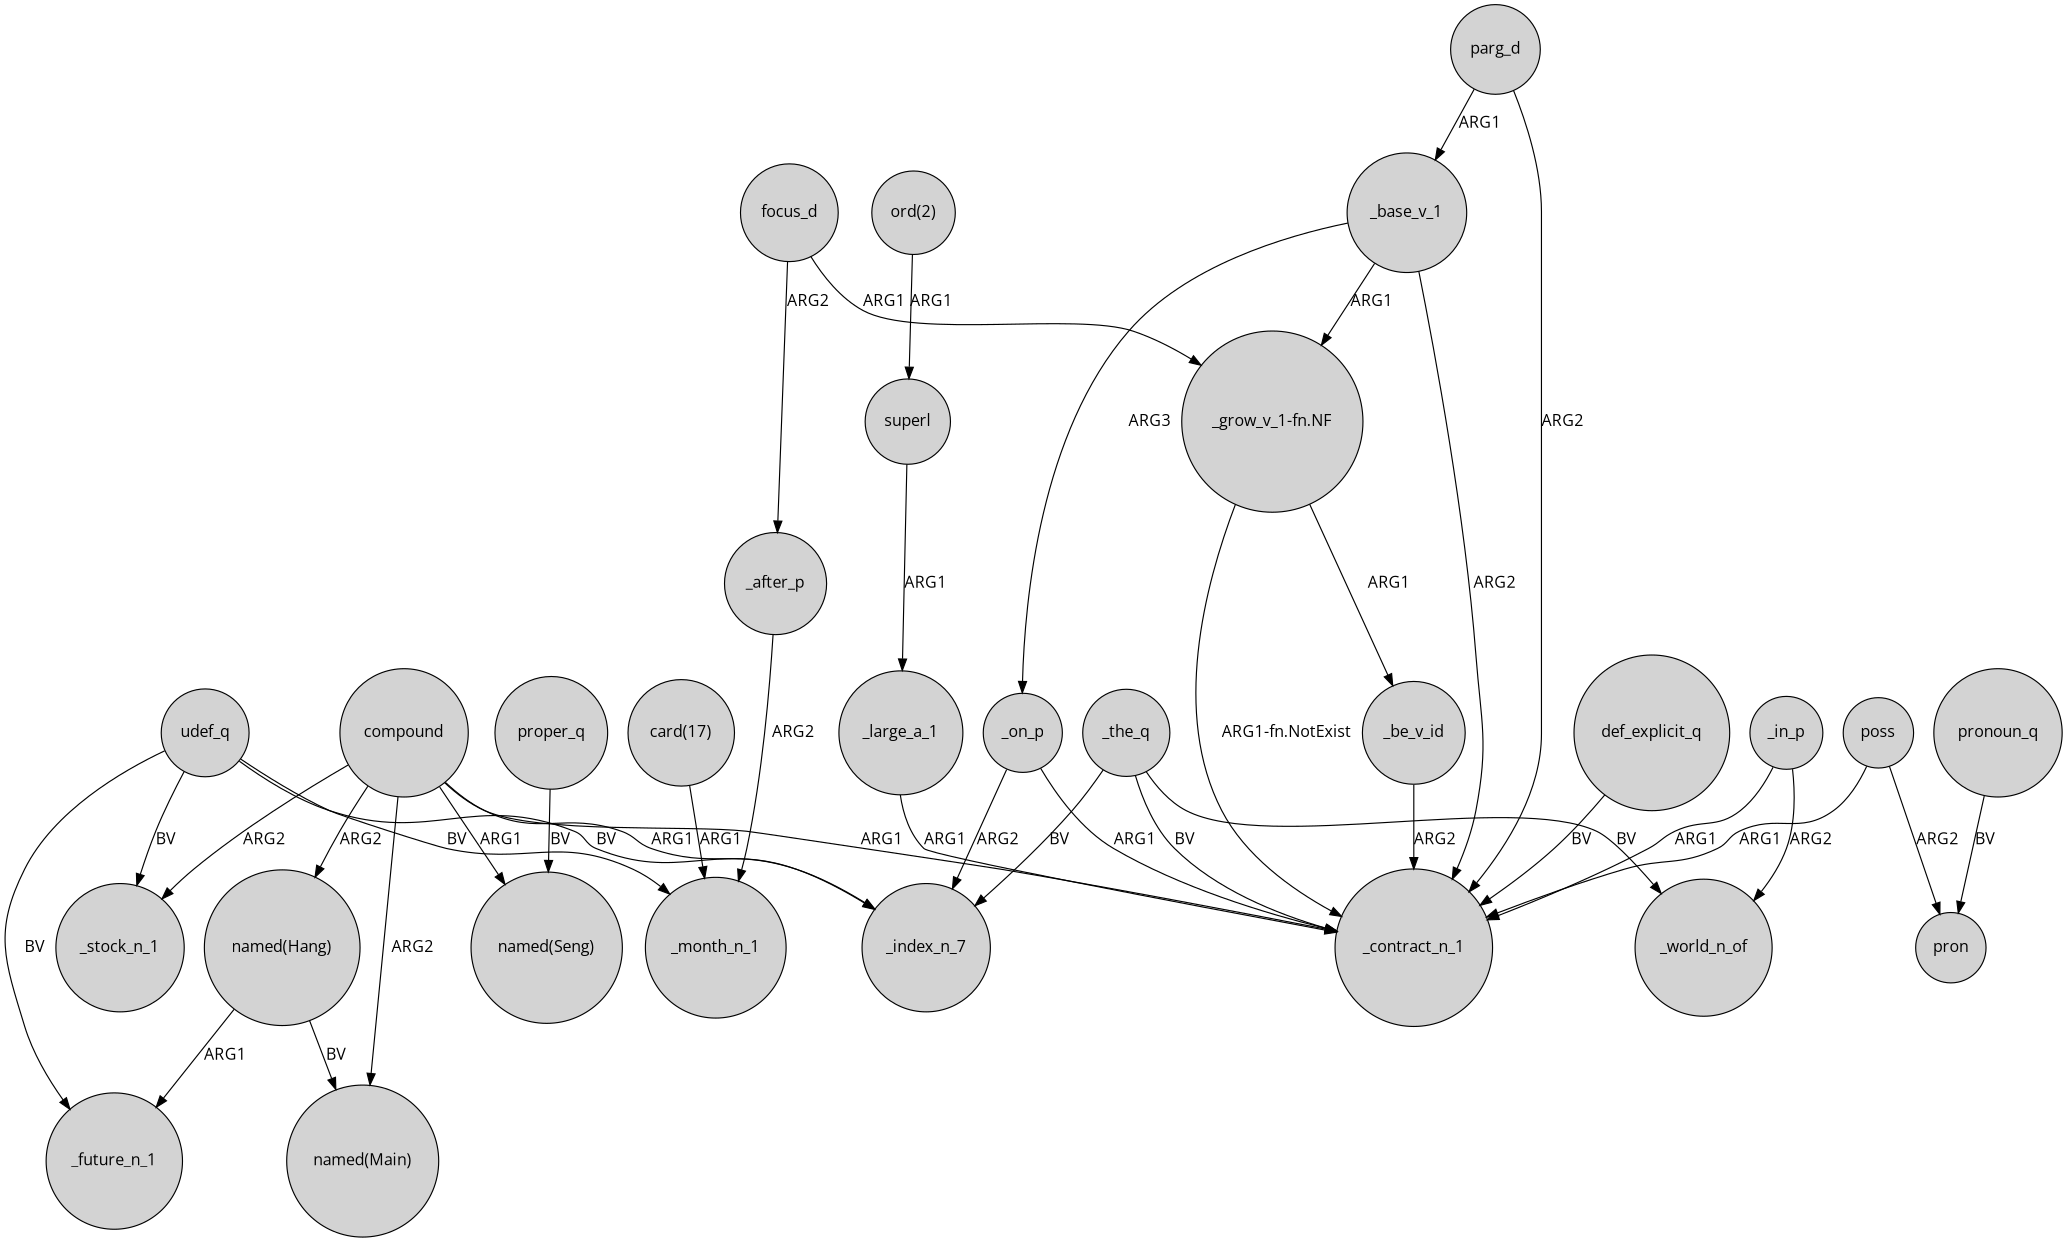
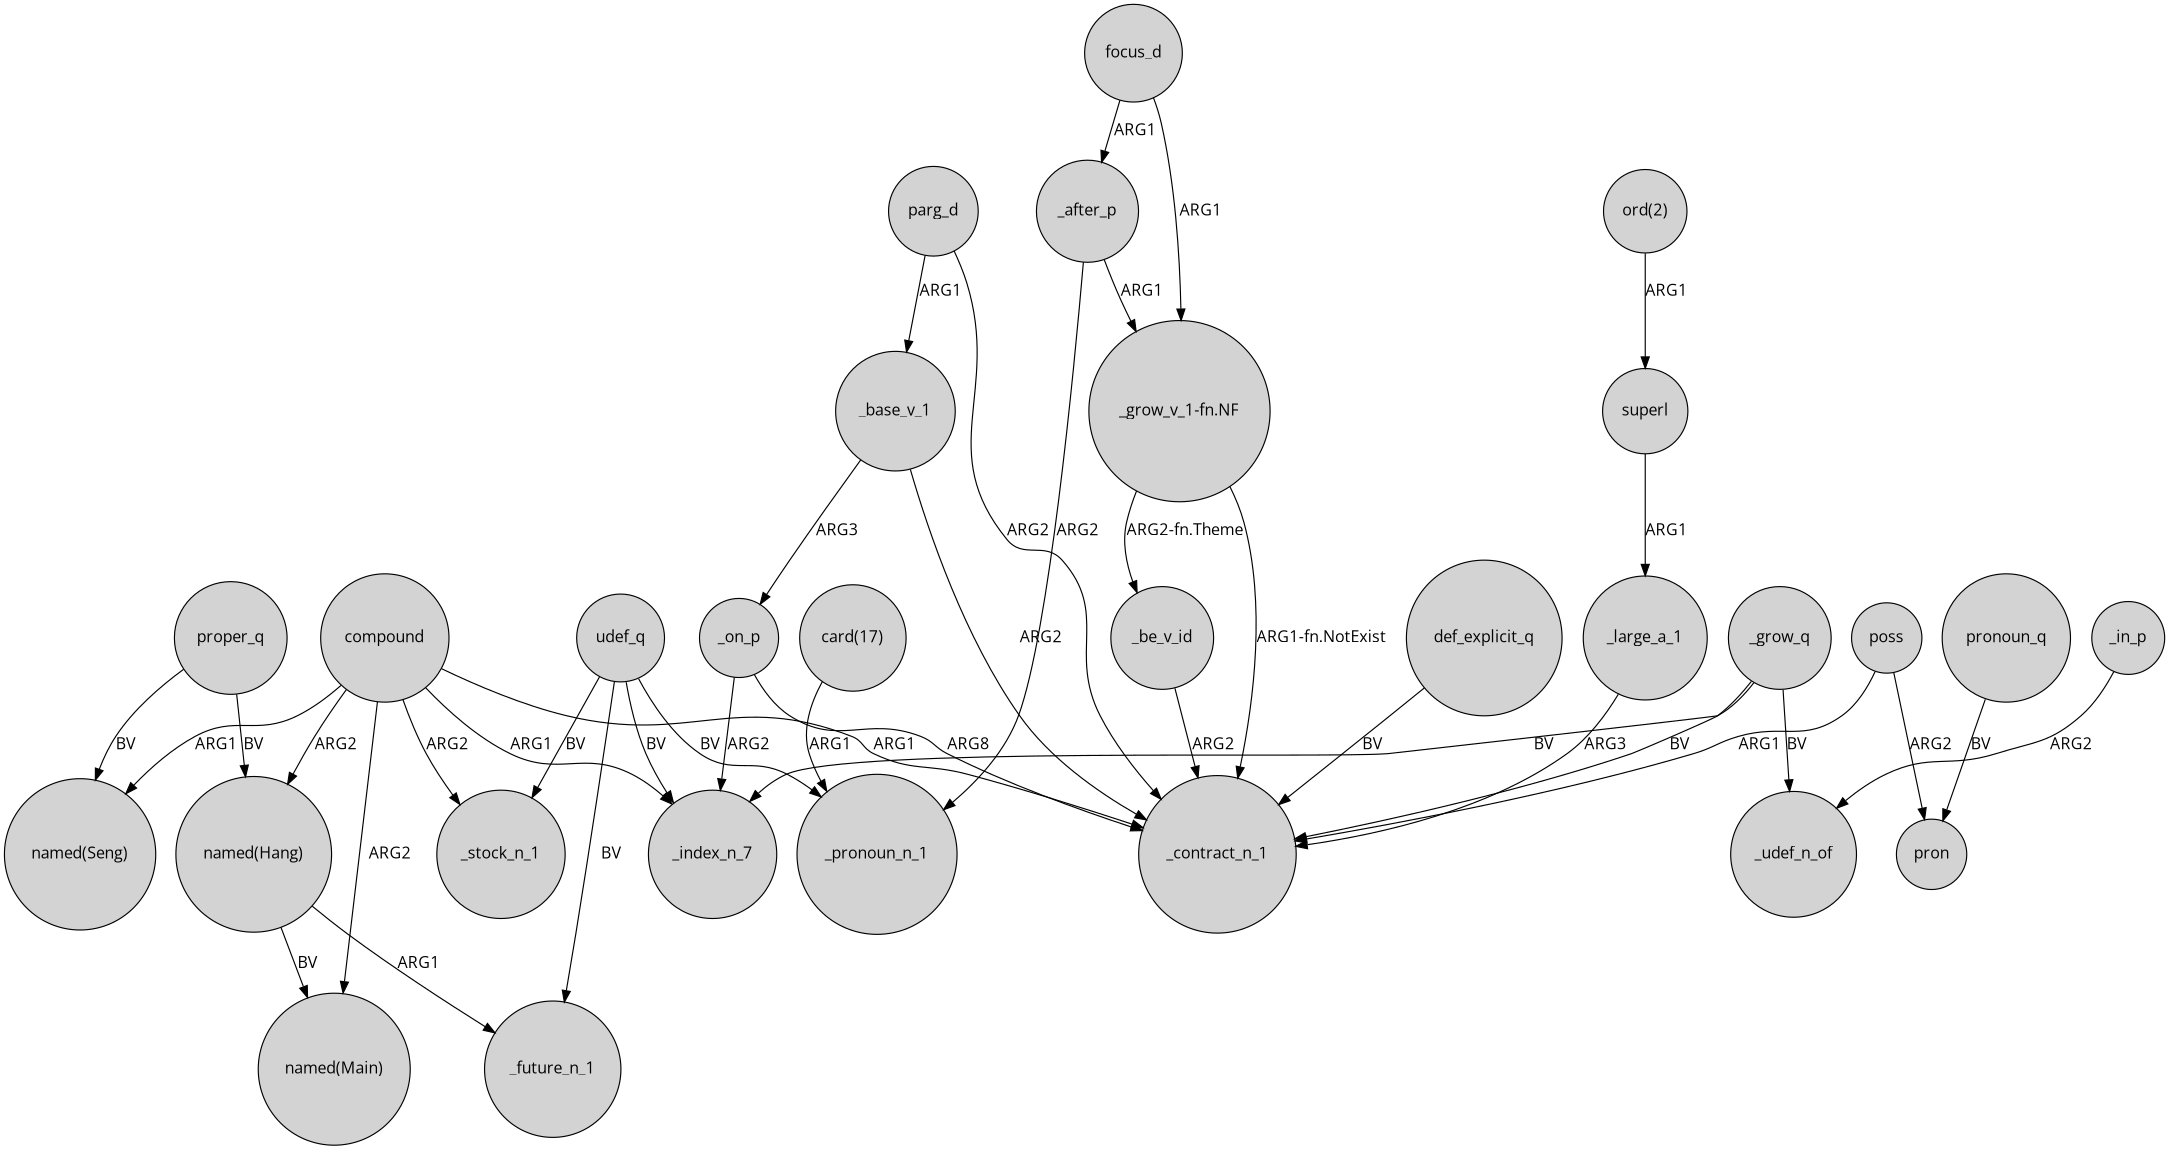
  digraph {
    fontname="Open Sans"
    node [fontname="Open Sans" shape=circle style=filled]
    edge [fontname="Open Sans"]
    superl
    _large_a_1
    _contract_n_1
    udef_q
    _future_n_1
    n6 [label=_index_n_7]
-   _month_n_1
+   _month_n_1 [label=_pronoun_n_1]
    _stock_n_1
    compound
    "named(Hang)"
    "named(Seng)"
    "named(Main)"
    proper_q
    "ord(2)"
    poss
    pron
    _base_v_1
    _on_p
    focus_d
    _after_p
    "_grow_v_1-fn.NF"
    _be_v_id
    _in_p
-   _world_n_of
+   _world_n_of [label=_udef_n_of]
    def_explicit_q
    "card(17)"
    pronoun_q
-   _the_q
+   _the_q [label=_grow_q]
    parg_d
    superl -> _large_a_1 [label=ARG1]
-   _large_a_1 -> _contract_n_1 [label=ARG1]
+   _large_a_1 -> _contract_n_1 [label=ARG3]
    udef_q -> _future_n_1 [label=BV]
    udef_q -> n6 [label=BV]
    udef_q -> _month_n_1 [label=BV]
    udef_q -> _stock_n_1 [label=BV]
    compound -> _contract_n_1 [label=ARG1]
    compound -> n6 [label=ARG1]
    compound -> _stock_n_1 [label=ARG2]
    compound -> "named(Hang)" [label=ARG2]
    compound -> "named(Seng)" [label=ARG1]
    compound -> "named(Main)" [label=ARG2]
    "named(Hang)" -> _future_n_1 [label=ARG1]
    "named(Hang)" -> "named(Main)" [label=BV]
+   proper_q -> "named(Hang)" [label=BV]
    proper_q -> "named(Seng)" [label=BV]
    "ord(2)" -> superl [label=ARG1]
    poss -> _contract_n_1 [label=ARG1]
    poss -> pron [label=ARG2]
    _base_v_1 -> _contract_n_1 [label=ARG2]
    _base_v_1 -> _on_p [label=ARG3]
-   _on_p -> _contract_n_1 [label=ARG1]
+   _on_p -> _contract_n_1 [label=ARG8]
    _on_p -> n6 [label=ARG2]
-   focus_d -> _after_p [label=ARG2]
+   focus_d -> _after_p [label=ARG1]
    focus_d -> "_grow_v_1-fn.NF" [label=ARG1]
    _after_p -> _month_n_1 [label=ARG2]
-   _base_v_1 -> "_grow_v_1-fn.NF" [label=ARG1]
+   _after_p -> "_grow_v_1-fn.NF" [label=ARG1]
    "_grow_v_1-fn.NF" -> _contract_n_1 [label="ARG1-fn.NotExist"]
-   "_grow_v_1-fn.NF" -> _be_v_id [label=ARG1]
+   "_grow_v_1-fn.NF" -> _be_v_id [label="ARG2-fn.Theme"]
    _be_v_id -> _contract_n_1 [label=ARG2]
-   _in_p -> _contract_n_1 [label=ARG1]
    _in_p -> _world_n_of [label=ARG2]
    def_explicit_q -> _contract_n_1 [label=BV]
    "card(17)" -> _month_n_1 [label=ARG1]
    pronoun_q -> pron [label=BV]
    _the_q -> _contract_n_1 [label=BV]
    _the_q -> n6 [label=BV]
    _the_q -> _world_n_of [label=BV]
    parg_d -> _contract_n_1 [label=ARG2]
    parg_d -> _base_v_1 [label=ARG1]
  }
